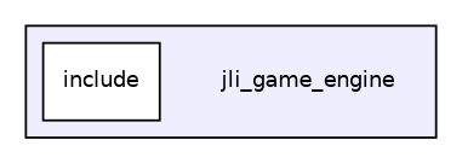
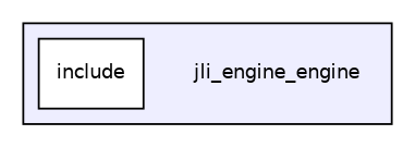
  digraph {
    compound=true
    node [fontname=Helvetica fontsize=10]
-   n1 [label=jli_game_engine shape=plaintext]
+   n1 [label=jli_engine_engine shape=plaintext]
    n2 [color=black fillcolor=white label=include shape=box style=filled]
    subgraph cluster_1 {
      bgcolor="#eeeeff"
      pencolor=black
      n1
      n2
    }
  }
